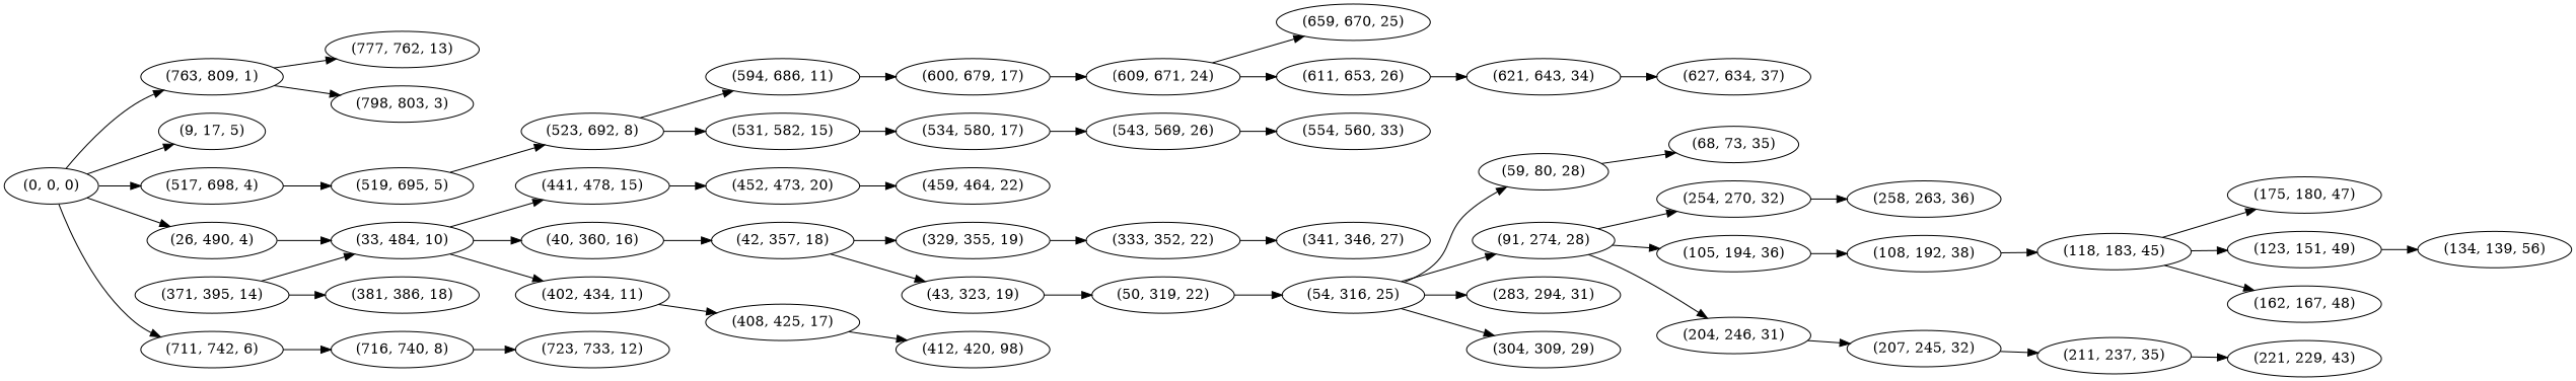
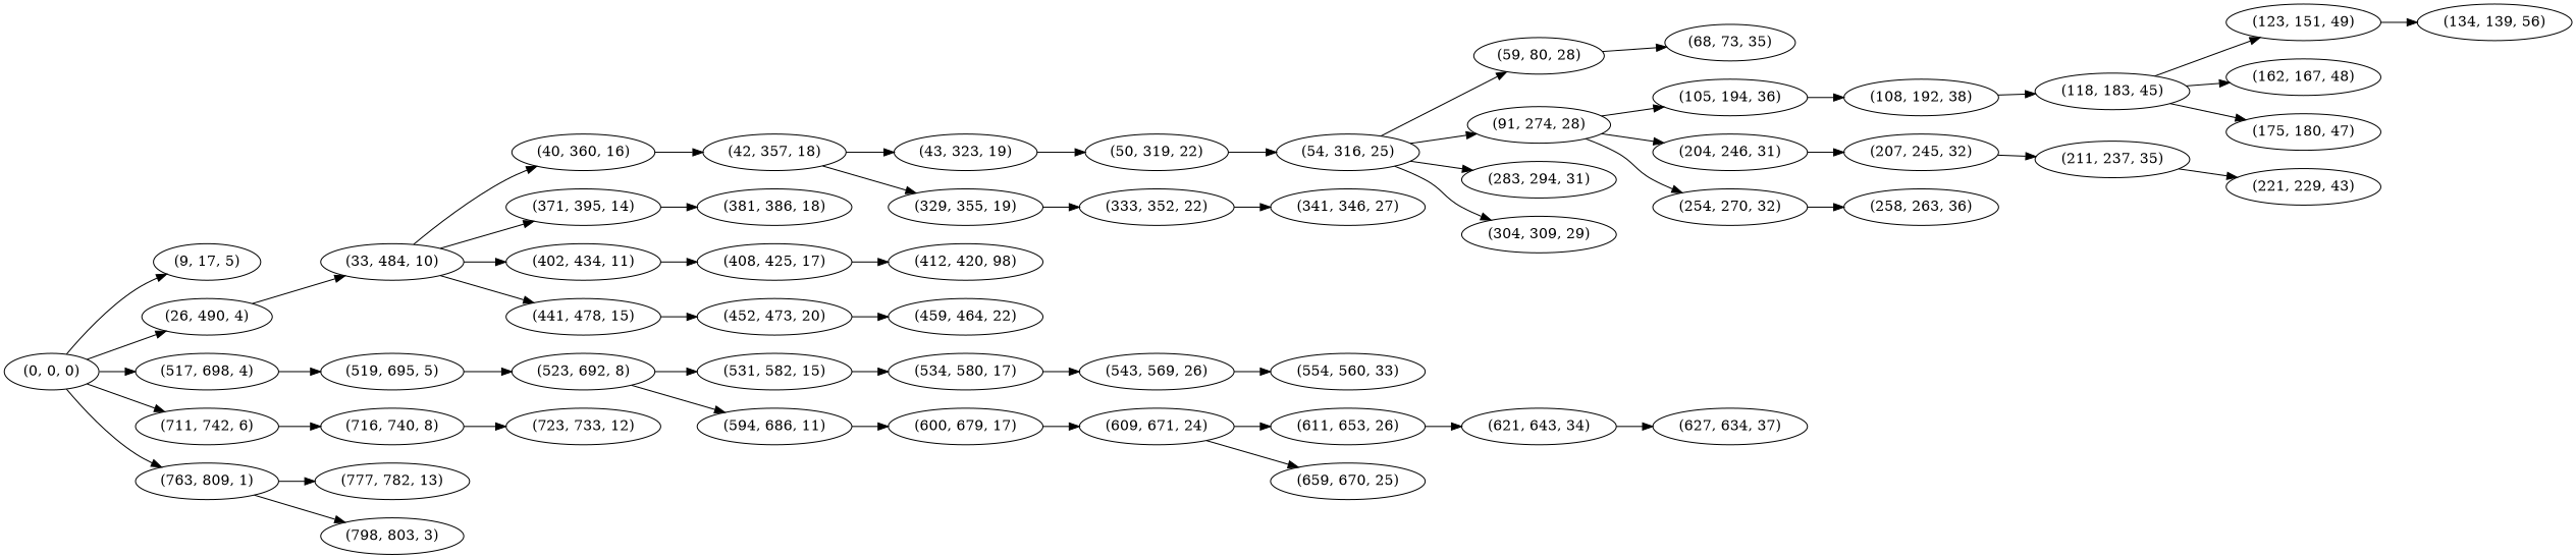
  digraph {
    rankdir=LR
    "(0, 0, 0)"
    "(9, 17, 5)"
    "(26, 490, 4)"
    "(517, 698, 4)"
    "(711, 742, 6)"
    "(763, 809, 1)"
    "(33, 484, 10)"
    "(519, 695, 5)"
    "(716, 740, 8)"
-   "(777, 782, 13)" [label="(777, 762, 13)"]
+   "(777, 782, 13)"
    "(798, 803, 3)"
    "(40, 360, 16)"
    "(371, 395, 14)"
    "(402, 434, 11)"
    "(441, 478, 15)"
    "(42, 357, 18)"
    "(381, 386, 18)"
    "(408, 425, 17)"
    "(452, 473, 20)"
    "(43, 323, 19)"
    "(329, 355, 19)"
    "(50, 319, 22)"
    "(333, 352, 22)"
    "(54, 316, 25)"
    "(59, 80, 28)"
    "(91, 274, 28)"
    "(283, 294, 31)"
    "(304, 309, 29)"
    "(68, 73, 35)"
    "(105, 194, 36)"
    "(204, 246, 31)"
    "(254, 270, 32)"
    "(108, 192, 38)"
    "(207, 245, 32)"
    "(258, 263, 36)"
    "(118, 183, 45)"
    "(123, 151, 49)"
    "(162, 167, 48)"
    "(175, 180, 47)"
    "(134, 139, 56)"
    "(211, 237, 35)"
    "(221, 229, 43)"
    "(341, 346, 27)"
    n44 [label="(412, 420, 98)"]
    "(459, 464, 22)"
    "(523, 692, 8)"
    "(531, 582, 15)"
    "(594, 686, 11)"
    "(534, 580, 17)"
    "(600, 679, 17)"
    "(543, 569, 26)"
    "(554, 560, 33)"
    "(609, 671, 24)"
    "(611, 653, 26)"
    "(659, 670, 25)"
    "(621, 643, 34)"
    "(627, 634, 37)"
    "(723, 733, 12)"
    "(0, 0, 0)" -> "(9, 17, 5)"
    "(0, 0, 0)" -> "(26, 490, 4)"
    "(0, 0, 0)" -> "(517, 698, 4)"
    "(0, 0, 0)" -> "(711, 742, 6)"
    "(0, 0, 0)" -> "(763, 809, 1)"
    "(26, 490, 4)" -> "(33, 484, 10)"
    "(517, 698, 4)" -> "(519, 695, 5)"
    "(711, 742, 6)" -> "(716, 740, 8)"
    "(763, 809, 1)" -> "(777, 782, 13)"
    "(763, 809, 1)" -> "(798, 803, 3)"
    "(33, 484, 10)" -> "(40, 360, 16)"
-   "(371, 395, 14)" -> "(33, 484, 10)"
+   "(33, 484, 10)" -> "(371, 395, 14)"
    "(33, 484, 10)" -> "(402, 434, 11)"
    "(33, 484, 10)" -> "(441, 478, 15)"
    "(519, 695, 5)" -> "(523, 692, 8)"
    "(716, 740, 8)" -> "(723, 733, 12)"
    "(40, 360, 16)" -> "(42, 357, 18)"
    "(371, 395, 14)" -> "(381, 386, 18)"
    "(402, 434, 11)" -> "(408, 425, 17)"
    "(441, 478, 15)" -> "(452, 473, 20)"
    "(42, 357, 18)" -> "(43, 323, 19)"
    "(42, 357, 18)" -> "(329, 355, 19)"
    "(408, 425, 17)" -> n44
    "(452, 473, 20)" -> "(459, 464, 22)"
    "(43, 323, 19)" -> "(50, 319, 22)"
    "(329, 355, 19)" -> "(333, 352, 22)"
    "(50, 319, 22)" -> "(54, 316, 25)"
    "(333, 352, 22)" -> "(341, 346, 27)"
    "(54, 316, 25)" -> "(59, 80, 28)"
    "(54, 316, 25)" -> "(91, 274, 28)"
    "(54, 316, 25)" -> "(283, 294, 31)"
    "(54, 316, 25)" -> "(304, 309, 29)"
    "(59, 80, 28)" -> "(68, 73, 35)"
    "(91, 274, 28)" -> "(105, 194, 36)"
    "(91, 274, 28)" -> "(204, 246, 31)"
    "(91, 274, 28)" -> "(254, 270, 32)"
    "(105, 194, 36)" -> "(108, 192, 38)"
    "(204, 246, 31)" -> "(207, 245, 32)"
    "(254, 270, 32)" -> "(258, 263, 36)"
    "(108, 192, 38)" -> "(118, 183, 45)"
    "(207, 245, 32)" -> "(211, 237, 35)"
    "(118, 183, 45)" -> "(123, 151, 49)"
    "(118, 183, 45)" -> "(162, 167, 48)"
    "(118, 183, 45)" -> "(175, 180, 47)"
    "(123, 151, 49)" -> "(134, 139, 56)"
    "(211, 237, 35)" -> "(221, 229, 43)"
    "(523, 692, 8)" -> "(531, 582, 15)"
    "(523, 692, 8)" -> "(594, 686, 11)"
    "(531, 582, 15)" -> "(534, 580, 17)"
    "(594, 686, 11)" -> "(600, 679, 17)"
    "(534, 580, 17)" -> "(543, 569, 26)"
    "(600, 679, 17)" -> "(609, 671, 24)"
    "(543, 569, 26)" -> "(554, 560, 33)"
    "(609, 671, 24)" -> "(611, 653, 26)"
    "(609, 671, 24)" -> "(659, 670, 25)"
    "(611, 653, 26)" -> "(621, 643, 34)"
    "(621, 643, 34)" -> "(627, 634, 37)"
  }
